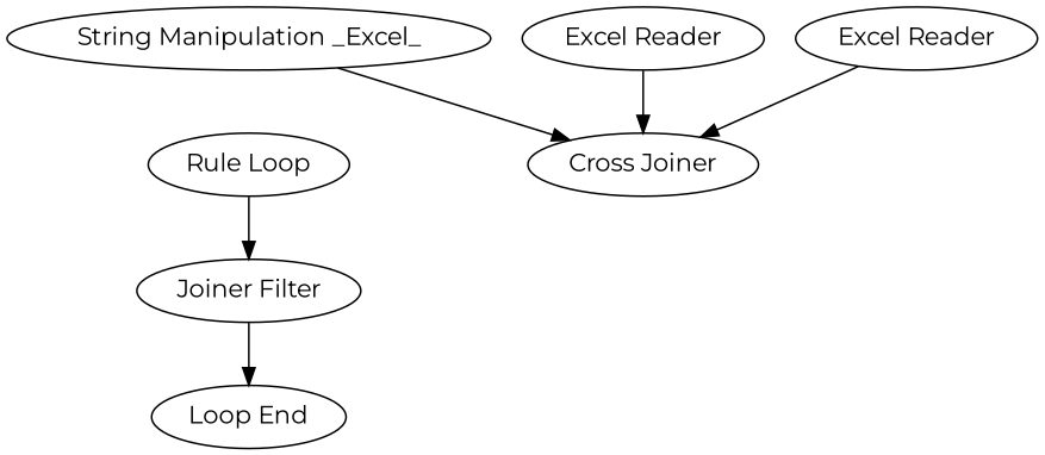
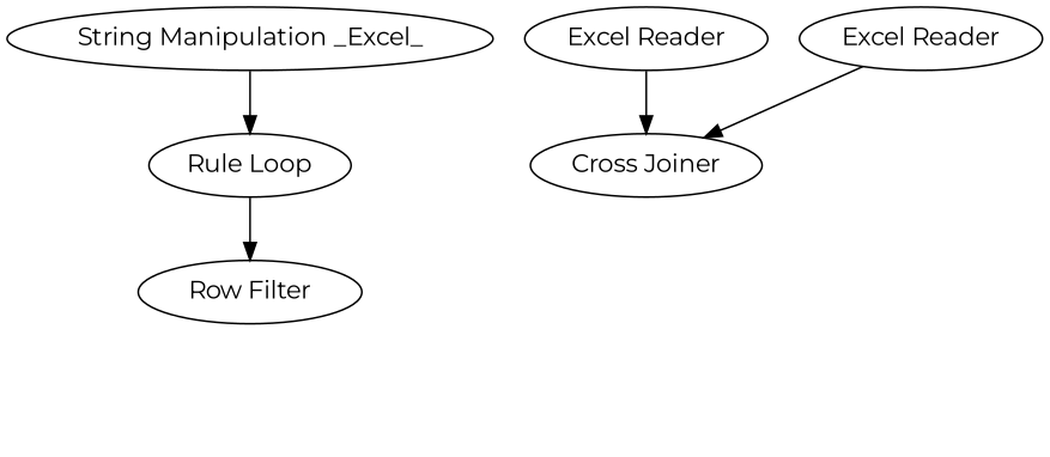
  digraph {
    fontname=Montserrat
    rankdir=TB
    node [fontname=Montserrat]
    edge [fontname=Montserrat]
    n1 [label="String Manipulation _Excel_"]
    n2 [label="Rule Loop"]
-   n3 [label="Joiner Filter"]
-   n4 [label="Loop End"]
+   n3 [label="Row Filter"]
    n5 [label="Cross Joiner"]
    n6 [label="Excel Reader"]
    n7 [label="Excel Reader"]
-   n1 -> n5
+   n1 -> n2
    n2 -> n3
-   n3 -> n4
    n6 -> n5
    n7 -> n5
  }
